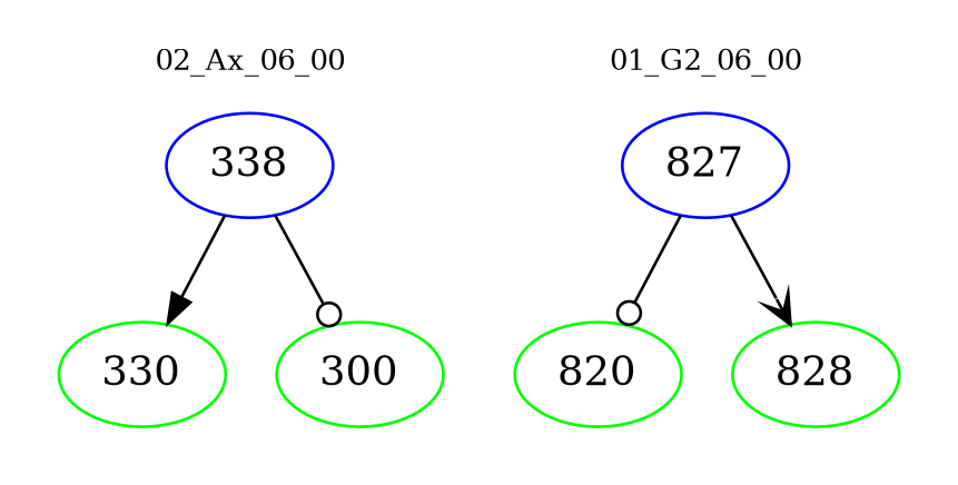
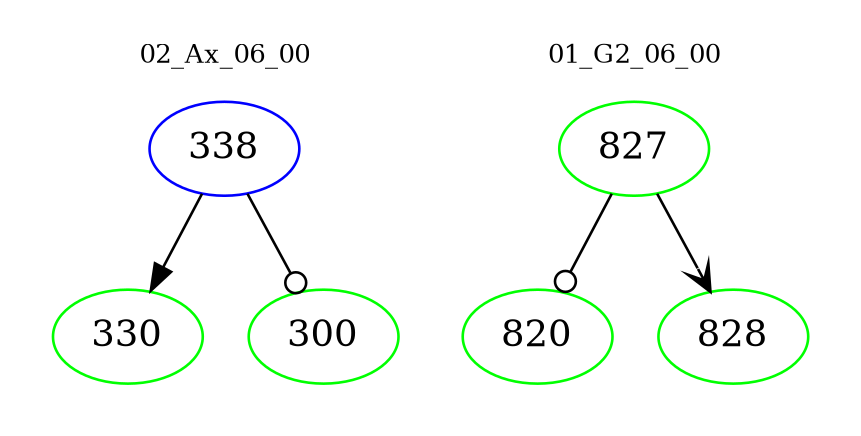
  digraph {
    node [color=green]
    edge [arrowhead=odot color=black]
    n1 [color=blue label=338]
    n2 [label=330]
    n3 [label=300]
-   n4 [color=blue label=827]
+   n4 [label=827]
    n5 [label=820]
    n6 [label=828]
    subgraph cluster_1 {
      color=white
      fontsize=10
      label="02_Ax_06_00"
      n1
      n2
      n3
    }
    subgraph cluster_2 {
      color=white
      fontsize=10
      label="01_G2_06_00"
      n4
      n5
      n6
    }
    n1 -> n2 [arrowhead=normal]
    n1 -> n3
    n4 -> n5
    n4 -> n6 [arrowhead=vee]
  }
